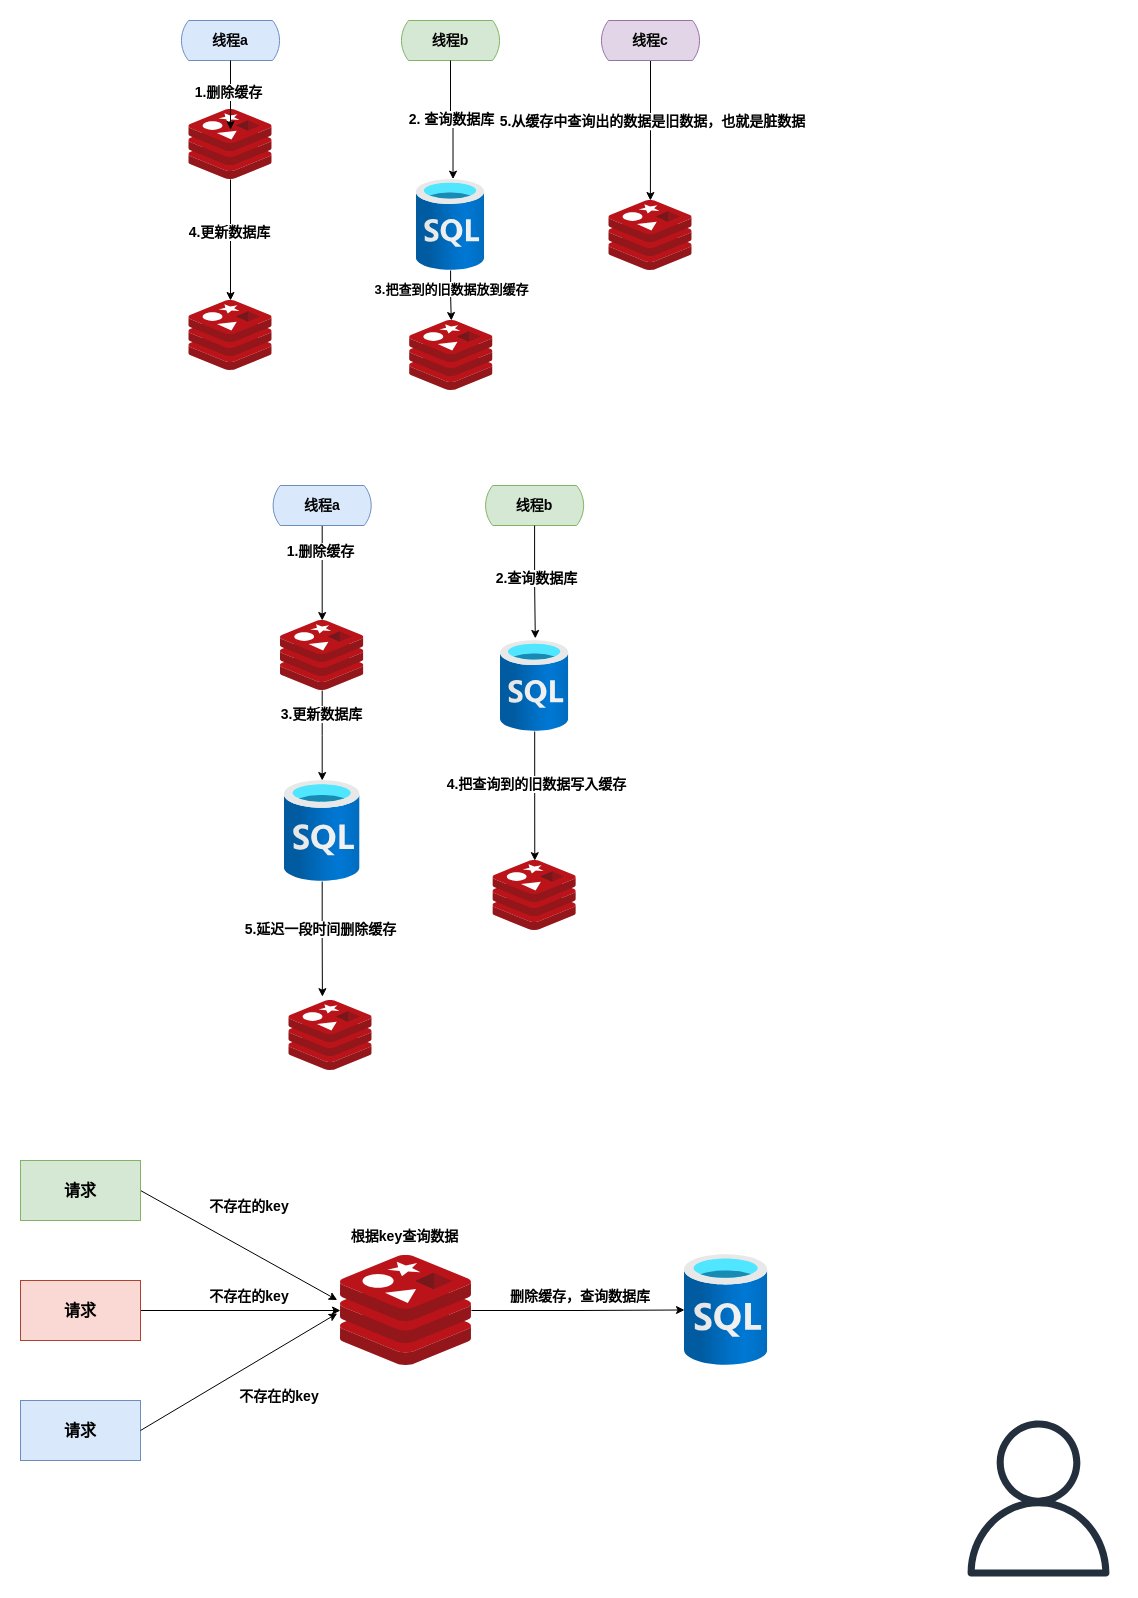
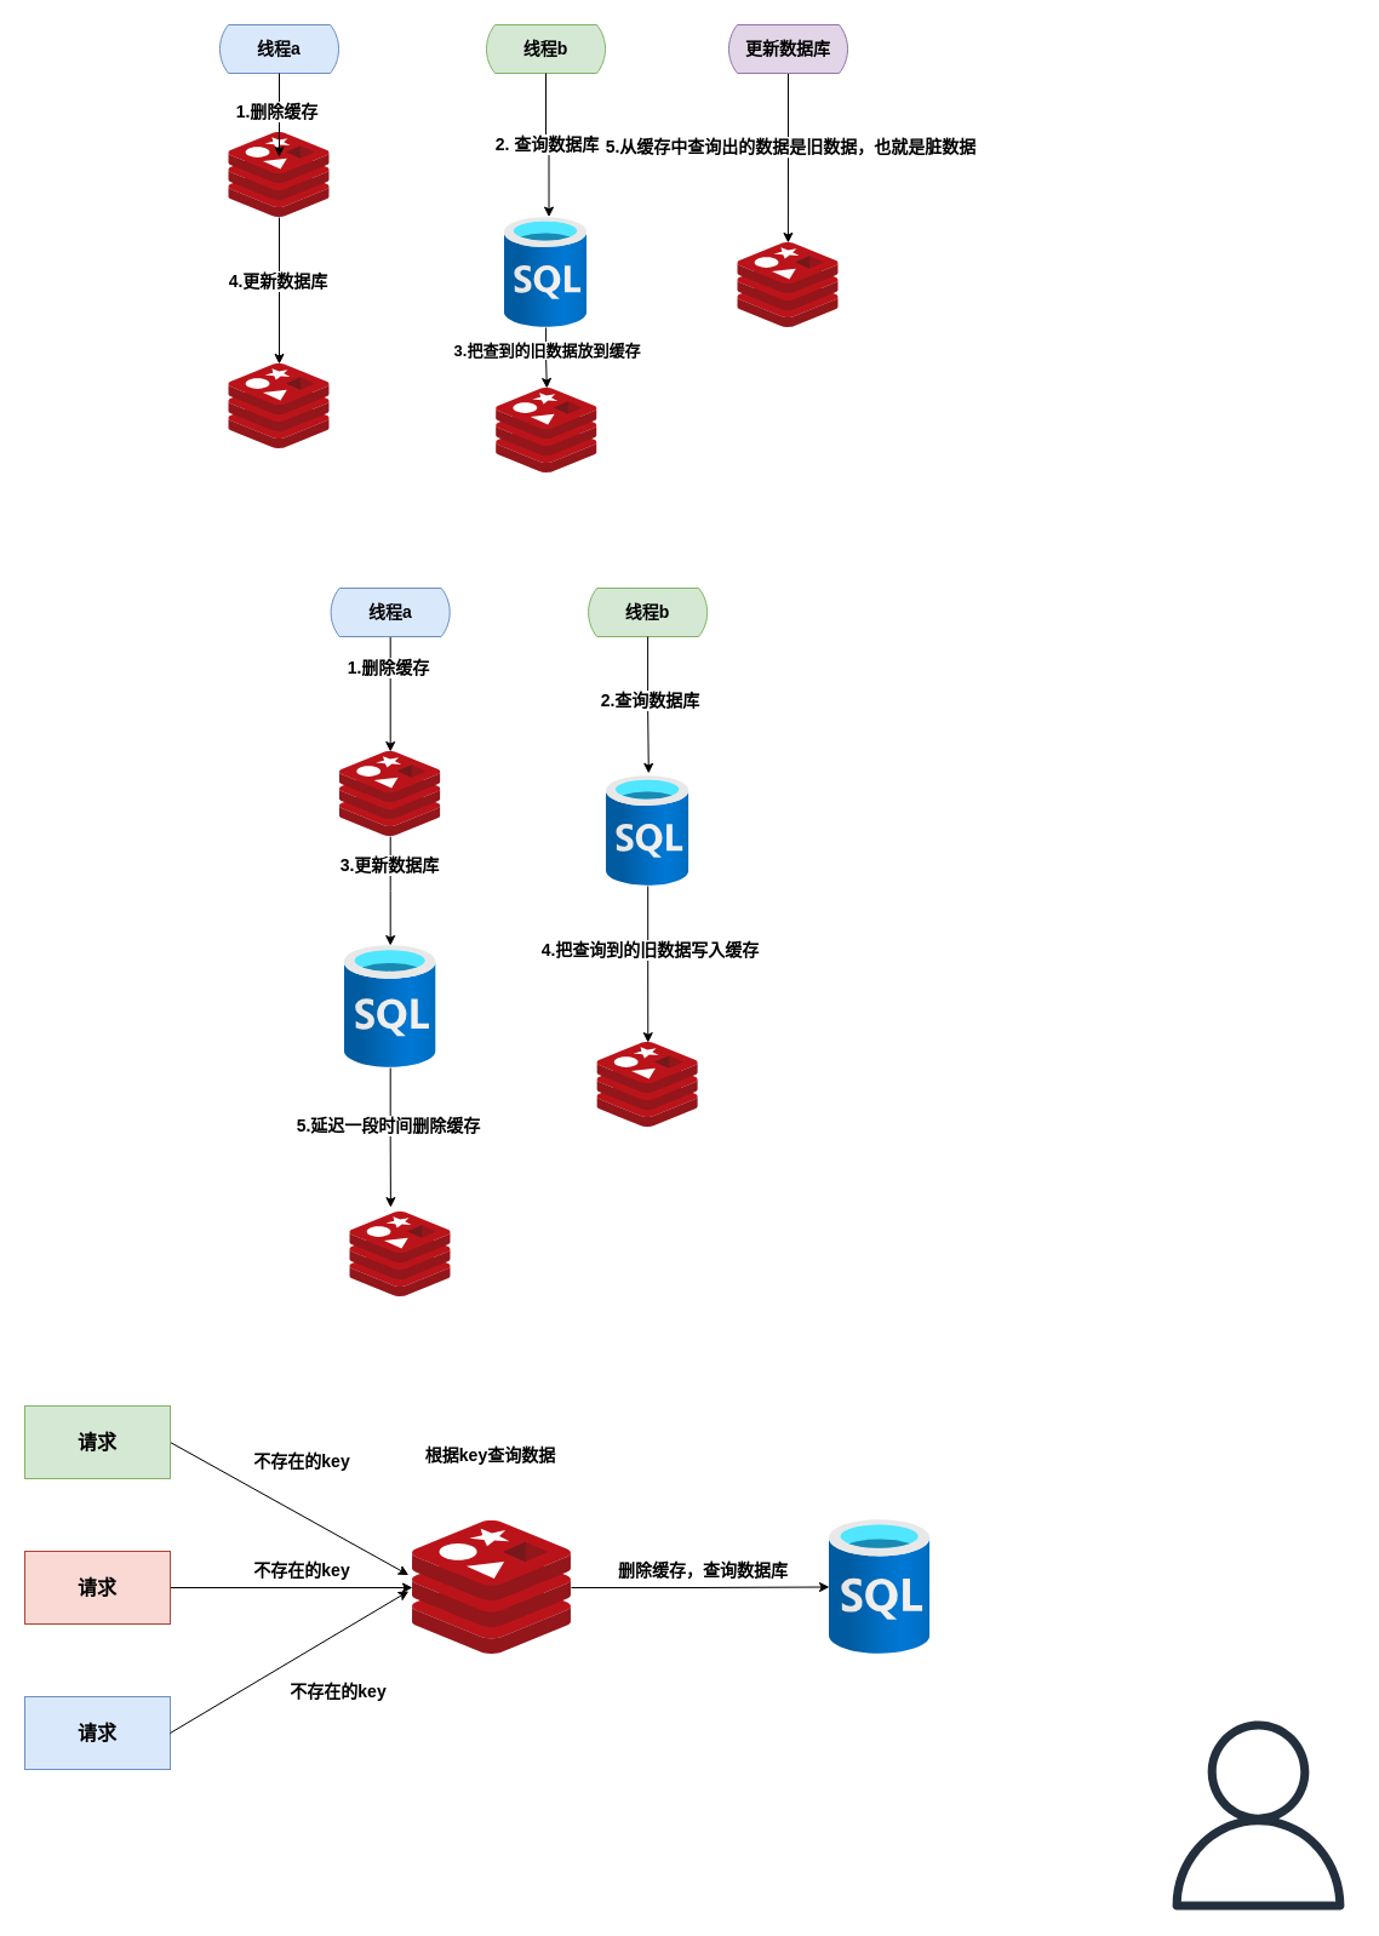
  <mxCell id="0" />
  <mxCell id="1" parent="0" />
  <mxCell id="2" value="" style="image;sketch=0;aspect=fixed;html=1;points=[];align=center;fontSize=14;image=img/lib/mscae/Cache_Redis_Product.svg;fontStyle=1" vertex="1" parent="1"><mxGeometry x="188.33" y="109" width="83.33" height="70" as="geometry" /></mxCell>
  <mxCell id="3" value="线程a" style="html=1;dashed=0;whiteSpace=wrap;shape=mxgraph.dfd.loop;fillColor=#dae8fc;strokeColor=#6c8ebf;fontSize=14;fontStyle=1" vertex="1" parent="1"><mxGeometry x="180" y="20" width="100" height="40" as="geometry" /></mxCell>
  <mxCell id="4" value="线程b" style="html=1;dashed=0;whiteSpace=wrap;shape=mxgraph.dfd.loop;fillColor=#d5e8d4;strokeColor=#82b366;fontSize=14;fontStyle=1" vertex="1" parent="1"><mxGeometry x="400" y="20" width="100" height="40" as="geometry" /></mxCell>
  <mxCell id="5" style="edgeStyle=orthogonalEdgeStyle;rounded=0;orthogonalLoop=1;jettySize=auto;html=1;entryX=0.5;entryY=0.286;entryDx=0;entryDy=0;entryPerimeter=0;fontSize=14;fontStyle=1" edge="1" parent="1" source="3" target="2"><mxGeometry relative="1" as="geometry" /></mxCell>
  <mxCell id="6" value="1.删除缓存" style="edgeLabel;html=1;align=center;verticalAlign=middle;resizable=0;points=[];fontSize=14;fontStyle=1" vertex="1" connectable="0" parent="5"><mxGeometry x="-0.115" y="-2" relative="1" as="geometry"><mxPoint as="offset" /></mxGeometry></mxCell>
  <mxCell id="7" style="edgeStyle=orthogonalEdgeStyle;rounded=0;orthogonalLoop=1;jettySize=auto;html=1;" edge="1" parent="1" source="9" target="36"><mxGeometry relative="1" as="geometry" /></mxCell>
  <mxCell id="8" value="&lt;b&gt;&lt;font style=&quot;font-size: 13px;&quot;&gt;3.把查到的旧数据放到缓存&lt;/font&gt;&lt;/b&gt;" style="edgeLabel;html=1;align=center;verticalAlign=middle;resizable=0;points=[];" vertex="1" connectable="0" parent="7"><mxGeometry x="-0.271" relative="1" as="geometry"><mxPoint as="offset" /></mxGeometry></mxCell>
  <mxCell id="9" value="" style="image;aspect=fixed;html=1;points=[];align=center;fontSize=14;image=img/lib/azure2/databases/SQL_Database.svg;fontStyle=1" vertex="1" parent="1"><mxGeometry x="415.87" y="179" width="68.25" height="91" as="geometry" /></mxCell>
  <mxCell id="10" style="edgeStyle=orthogonalEdgeStyle;rounded=0;orthogonalLoop=1;jettySize=auto;html=1;entryX=0.537;entryY=-0.004;entryDx=0;entryDy=0;entryPerimeter=0;fontSize=14;fontStyle=1" edge="1" parent="1" source="4" target="9"><mxGeometry relative="1" as="geometry" /></mxCell>
  <mxCell id="11" value="2. 查询数据库" style="edgeLabel;html=1;align=center;verticalAlign=middle;resizable=0;points=[];fontSize=14;fontStyle=1" vertex="1" connectable="0" parent="10"><mxGeometry x="-0.096" y="3" relative="1" as="geometry"><mxPoint x="-3" y="3" as="offset" /></mxGeometry></mxCell>
  <mxCell id="12" value="" style="image;sketch=0;aspect=fixed;html=1;points=[];align=center;fontSize=14;image=img/lib/mscae/Cache_Redis_Product.svg;fontStyle=1" vertex="1" parent="1"><mxGeometry x="188.33" y="300" width="83.33" height="70" as="geometry" /></mxCell>
  <mxCell id="13" style="edgeStyle=orthogonalEdgeStyle;rounded=0;orthogonalLoop=1;jettySize=auto;html=1;entryX=0.5;entryY=0;entryDx=0;entryDy=0;entryPerimeter=0;fontSize=14;fontStyle=1" edge="1" parent="1" source="2" target="12"><mxGeometry relative="1" as="geometry" /></mxCell>
  <mxCell id="14" value="4.更新数据库" style="edgeLabel;html=1;align=center;verticalAlign=middle;resizable=0;points=[];fontSize=14;fontStyle=1" vertex="1" connectable="0" parent="13"><mxGeometry x="-0.147" y="-2" relative="1" as="geometry"><mxPoint as="offset" /></mxGeometry></mxCell>
  <mxCell id="15" style="edgeStyle=orthogonalEdgeStyle;rounded=0;orthogonalLoop=1;jettySize=auto;html=1;fontSize=14;fontStyle=1" edge="1" parent="1" source="17" target="18"><mxGeometry relative="1" as="geometry" /></mxCell>
  <mxCell id="16" value="5.从缓存中查询出的数据是旧数据，也就是脏数据" style="edgeLabel;html=1;align=center;verticalAlign=middle;resizable=0;points=[];fontSize=14;fontStyle=1" vertex="1" connectable="0" parent="15"><mxGeometry x="-0.144" y="1" relative="1" as="geometry"><mxPoint as="offset" /></mxGeometry></mxCell>
- <mxCell id="17" value="线程c" style="html=1;dashed=0;whiteSpace=wrap;shape=mxgraph.dfd.loop;fillColor=#e1d5e7;strokeColor=#9673a6;fontSize=14;fontStyle=1" vertex="1" parent="1"><mxGeometry x="600" y="20" width="100" height="40" as="geometry" /></mxCell>
+ <mxCell id="17" value="更新数据库" style="html=1;dashed=0;whiteSpace=wrap;shape=mxgraph.dfd.loop;fillColor=#e1d5e7;strokeColor=#9673a6;fontSize=14;fontStyle=1" vertex="1" parent="1"><mxGeometry x="600" y="20" width="100" height="40" as="geometry" /></mxCell>
  <mxCell id="18" value="" style="image;sketch=0;aspect=fixed;html=1;points=[];align=center;fontSize=14;image=img/lib/mscae/Cache_Redis_Product.svg;fontStyle=1" vertex="1" parent="1"><mxGeometry x="608.33" y="200" width="83.33" height="70" as="geometry" /></mxCell>
  <mxCell id="19" style="edgeStyle=orthogonalEdgeStyle;rounded=0;orthogonalLoop=1;jettySize=auto;html=1;fontSize=14;fontStyle=1" edge="1" parent="1" source="21" target="24"><mxGeometry relative="1" as="geometry" /></mxCell>
  <mxCell id="20" value="1.删除缓存" style="edgeLabel;html=1;align=center;verticalAlign=middle;resizable=0;points=[];fontSize=14;fontStyle=1" vertex="1" connectable="0" parent="19"><mxGeometry x="-0.465" y="-2" relative="1" as="geometry"><mxPoint as="offset" /></mxGeometry></mxCell>
  <mxCell id="21" value="线程a" style="html=1;dashed=0;whiteSpace=wrap;shape=mxgraph.dfd.loop;fillColor=#dae8fc;strokeColor=#6c8ebf;fontSize=14;fontStyle=1" vertex="1" parent="1"><mxGeometry x="271.66" y="485" width="100" height="40" as="geometry" /></mxCell>
  <mxCell id="22" style="edgeStyle=orthogonalEdgeStyle;rounded=0;orthogonalLoop=1;jettySize=auto;html=1;fontSize=14;fontStyle=1" edge="1" parent="1" source="24" target="32"><mxGeometry relative="1" as="geometry" /></mxCell>
  <mxCell id="23" value="3.更新数据库" style="edgeLabel;html=1;align=center;verticalAlign=middle;resizable=0;points=[];fontSize=14;fontStyle=1" vertex="1" connectable="0" parent="22"><mxGeometry x="-0.481" y="-1" relative="1" as="geometry"><mxPoint as="offset" /></mxGeometry></mxCell>
  <mxCell id="24" value="" style="image;sketch=0;aspect=fixed;html=1;points=[];align=center;fontSize=14;image=img/lib/mscae/Cache_Redis_Product.svg;fontStyle=1" vertex="1" parent="1"><mxGeometry x="279.99" y="620" width="83.33" height="70" as="geometry" /></mxCell>
  <mxCell id="25" value="线程b" style="html=1;dashed=0;whiteSpace=wrap;shape=mxgraph.dfd.loop;fillColor=#d5e8d4;strokeColor=#82b366;fontSize=14;fontStyle=1" vertex="1" parent="1"><mxGeometry x="484.12" y="485" width="100" height="40" as="geometry" /></mxCell>
  <mxCell id="26" value="" style="image;aspect=fixed;html=1;points=[];align=center;fontSize=14;image=img/lib/azure2/databases/SQL_Database.svg;fontStyle=1" vertex="1" parent="1"><mxGeometry x="500" y="640" width="68.25" height="91" as="geometry" /></mxCell>
  <mxCell id="27" style="edgeStyle=orthogonalEdgeStyle;rounded=0;orthogonalLoop=1;jettySize=auto;html=1;entryX=0.51;entryY=-0.023;entryDx=0;entryDy=0;entryPerimeter=0;fontSize=14;fontStyle=1" edge="1" parent="1" source="25" target="26"><mxGeometry relative="1" as="geometry" /></mxCell>
  <mxCell id="28" value="2.查询数据库" style="edgeLabel;html=1;align=center;verticalAlign=middle;resizable=0;points=[];fontSize=14;fontStyle=1" vertex="1" connectable="0" parent="27"><mxGeometry x="-0.088" y="1" relative="1" as="geometry"><mxPoint as="offset" /></mxGeometry></mxCell>
  <mxCell id="29" value="" style="image;sketch=0;aspect=fixed;html=1;points=[];align=center;fontSize=14;image=img/lib/mscae/Cache_Redis_Product.svg;fontStyle=1" vertex="1" parent="1"><mxGeometry x="492.45" y="860" width="83.33" height="70" as="geometry" /></mxCell>
  <mxCell id="30" style="edgeStyle=orthogonalEdgeStyle;rounded=0;orthogonalLoop=1;jettySize=auto;html=1;entryX=0.502;entryY=0.002;entryDx=0;entryDy=0;entryPerimeter=0;fontSize=14;fontStyle=1" edge="1" parent="1" source="26" target="29"><mxGeometry relative="1" as="geometry" /></mxCell>
  <mxCell id="31" value="4.把查询到的旧数据写入缓存" style="edgeLabel;html=1;align=center;verticalAlign=middle;resizable=0;points=[];fontSize=14;fontStyle=1" vertex="1" connectable="0" parent="30"><mxGeometry x="-0.196" y="2" relative="1" as="geometry"><mxPoint x="-1" as="offset" /></mxGeometry></mxCell>
  <mxCell id="32" value="" style="image;aspect=fixed;html=1;points=[];align=center;fontSize=14;image=img/lib/azure2/databases/SQL_Database.svg;fontStyle=1" vertex="1" parent="1"><mxGeometry x="283.79" y="780" width="75.75" height="101" as="geometry" /></mxCell>
  <mxCell id="33" value="" style="image;sketch=0;aspect=fixed;html=1;points=[];align=center;fontSize=14;image=img/lib/mscae/Cache_Redis_Product.svg;fontStyle=1" vertex="1" parent="1"><mxGeometry x="288.33" y="1000" width="83.33" height="70" as="geometry" /></mxCell>
  <mxCell id="34" style="edgeStyle=orthogonalEdgeStyle;rounded=0;orthogonalLoop=1;jettySize=auto;html=1;entryX=0.403;entryY=-0.055;entryDx=0;entryDy=0;entryPerimeter=0;fontSize=14;fontStyle=1" edge="1" parent="1" source="32" target="33"><mxGeometry relative="1" as="geometry" /></mxCell>
  <mxCell id="35" value="5.延迟一段时间删除缓存" style="edgeLabel;html=1;align=center;verticalAlign=middle;resizable=0;points=[];fontSize=14;fontStyle=1" vertex="1" connectable="0" parent="34"><mxGeometry x="-0.209" y="-2" relative="1" as="geometry"><mxPoint y="1" as="offset" /></mxGeometry></mxCell>
  <mxCell id="36" value="" style="image;sketch=0;aspect=fixed;html=1;points=[];align=center;fontSize=14;image=img/lib/mscae/Cache_Redis_Product.svg;fontStyle=1" vertex="1" parent="1"><mxGeometry x="409.12" y="320" width="83.33" height="70" as="geometry" /></mxCell>
  <mxCell id="37" style="rounded=0;orthogonalLoop=1;jettySize=auto;html=1;entryX=-0.025;entryY=0.405;entryDx=0;entryDy=0;entryPerimeter=0;exitX=1;exitY=0.5;exitDx=0;exitDy=0;" edge="1" parent="1" source="38" target="43"><mxGeometry relative="1" as="geometry" /></mxCell>
  <mxCell id="38" value="&lt;span style=&quot;font-size: 16px;&quot;&gt;&lt;b&gt;请求&lt;/b&gt;&lt;/span&gt;" style="rounded=0;whiteSpace=wrap;html=1;fillColor=#d5e8d4;strokeColor=#82b366;" vertex="1" parent="1"><mxGeometry x="20" y="1160" width="120" height="60" as="geometry" /></mxCell>
  <mxCell id="39" style="edgeStyle=orthogonalEdgeStyle;rounded=0;orthogonalLoop=1;jettySize=auto;html=1;" edge="1" parent="1" source="40" target="43"><mxGeometry relative="1" as="geometry" /></mxCell>
  <mxCell id="40" value="&lt;span style=&quot;font-size: 16px;&quot;&gt;&lt;b&gt;请求&lt;/b&gt;&lt;/span&gt;" style="rounded=0;whiteSpace=wrap;html=1;fillColor=#fad9d5;strokeColor=#ae4132;" vertex="1" parent="1"><mxGeometry x="20" y="1280" width="120" height="60" as="geometry" /></mxCell>
  <mxCell id="41" value="&lt;span style=&quot;font-size: 16px;&quot;&gt;&lt;b&gt;请求&lt;/b&gt;&lt;/span&gt;" style="rounded=0;whiteSpace=wrap;html=1;fillColor=#dae8fc;strokeColor=#6c8ebf;" vertex="1" parent="1"><mxGeometry x="20" y="1400" width="120" height="60" as="geometry" /></mxCell>
  <mxCell id="42" style="edgeStyle=orthogonalEdgeStyle;rounded=0;orthogonalLoop=1;jettySize=auto;html=1;" edge="1" parent="1" source="43" target="49"><mxGeometry relative="1" as="geometry" /></mxCell>
  <mxCell id="43" value="" style="image;sketch=0;aspect=fixed;html=1;points=[];align=center;fontSize=12;image=img/lib/mscae/Cache_Redis_Product.svg;" vertex="1" parent="1"><mxGeometry x="340" y="1255" width="130.96" height="110" as="geometry" /></mxCell>
  <mxCell id="44" style="rounded=0;orthogonalLoop=1;jettySize=auto;html=1;entryX=-0.025;entryY=0.526;entryDx=0;entryDy=0;entryPerimeter=0;exitX=1;exitY=0.5;exitDx=0;exitDy=0;" edge="1" parent="1" source="41" target="43"><mxGeometry relative="1" as="geometry" /></mxCell>
  <mxCell id="45" value="&lt;b style=&quot;&quot;&gt;&lt;font style=&quot;font-size: 14px;&quot;&gt;不存在的key&lt;/font&gt;&lt;/b&gt;" style="text;html=1;align=center;verticalAlign=middle;whiteSpace=wrap;rounded=0;fontSize=18;" vertex="1" parent="1"><mxGeometry x="197.54" y="1190" width="102" height="30" as="geometry" /></mxCell>
  <mxCell id="46" value="&lt;b style=&quot;&quot;&gt;&lt;font style=&quot;font-size: 14px;&quot;&gt;不存在的key&lt;/font&gt;&lt;/b&gt;" style="text;html=1;align=center;verticalAlign=middle;whiteSpace=wrap;rounded=0;fontSize=18;" vertex="1" parent="1"><mxGeometry x="197.54" y="1280" width="102" height="30" as="geometry" /></mxCell>
  <mxCell id="47" value="&lt;b style=&quot;&quot;&gt;&lt;font style=&quot;font-size: 14px;&quot;&gt;不存在的key&lt;/font&gt;&lt;/b&gt;" style="text;html=1;align=center;verticalAlign=middle;whiteSpace=wrap;rounded=0;fontSize=18;" vertex="1" parent="1"><mxGeometry x="228.33" y="1380" width="102" height="30" as="geometry" /></mxCell>
- <mxCell id="48" value="&lt;b style=&quot;&quot;&gt;&lt;font style=&quot;font-size: 14px;&quot;&gt;根据key查询数据&lt;/font&gt;&lt;/b&gt;" style="text;html=1;align=center;verticalAlign=middle;whiteSpace=wrap;rounded=0;fontSize=18;" vertex="1" parent="1"><mxGeometry x="349.12" y="1220" width="110.88" height="30" as="geometry" /></mxCell>
+ <mxCell id="48" value="&lt;b style=&quot;&quot;&gt;&lt;font style=&quot;font-size: 14px;&quot;&gt;根据key查询数据&lt;/font&gt;&lt;/b&gt;" style="text;html=1;align=center;verticalAlign=middle;whiteSpace=wrap;rounded=0;fontSize=18;" vertex="1" parent="1"><mxGeometry x="349.12" y="1185" width="110.88" height="30" as="geometry" /></mxCell>
  <mxCell id="49" value="" style="image;aspect=fixed;html=1;points=[];align=center;fontSize=12;image=img/lib/azure2/databases/SQL_Database.svg;" vertex="1" parent="1"><mxGeometry x="684" y="1254" width="83.25" height="111" as="geometry" /></mxCell>
  <mxCell id="50" value="&lt;b style=&quot;&quot;&gt;&lt;font style=&quot;font-size: 14px;&quot;&gt;删除缓存，查询数据库&lt;/font&gt;&lt;/b&gt;" style="text;html=1;align=center;verticalAlign=middle;whiteSpace=wrap;rounded=0;fontSize=18;" vertex="1" parent="1"><mxGeometry x="480" y="1280" width="200" height="30" as="geometry" /></mxCell>
  <mxCell id="51" value="" style="sketch=0;outlineConnect=0;fontColor=#232F3E;gradientColor=none;fillColor=#232F3D;strokeColor=none;dashed=0;verticalLabelPosition=bottom;verticalAlign=top;align=center;html=1;fontSize=12;fontStyle=0;aspect=fixed;pointerEvents=1;shape=mxgraph.aws4.user;fontFamily=Helvetica;" vertex="1" parent="1"><mxGeometry x="960" y="1420" width="156" height="156" as="geometry" /></mxCell>
